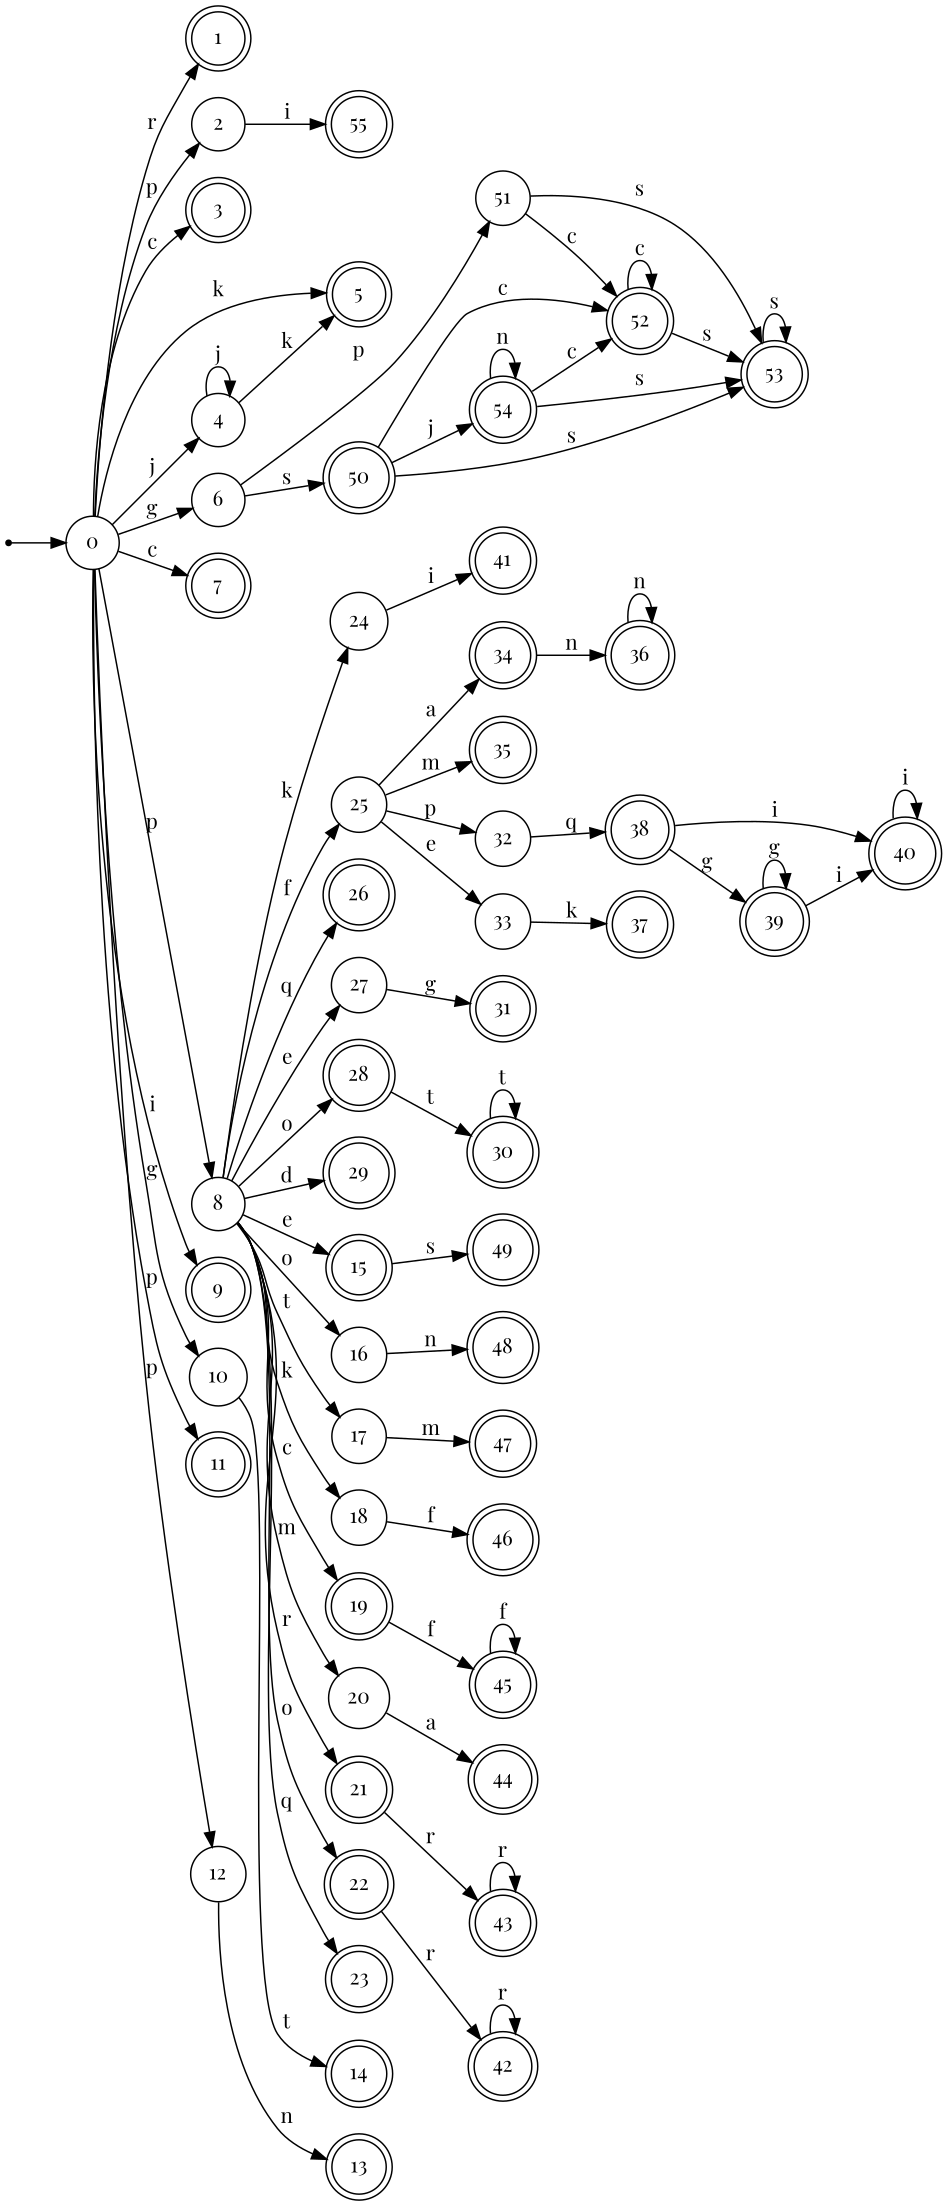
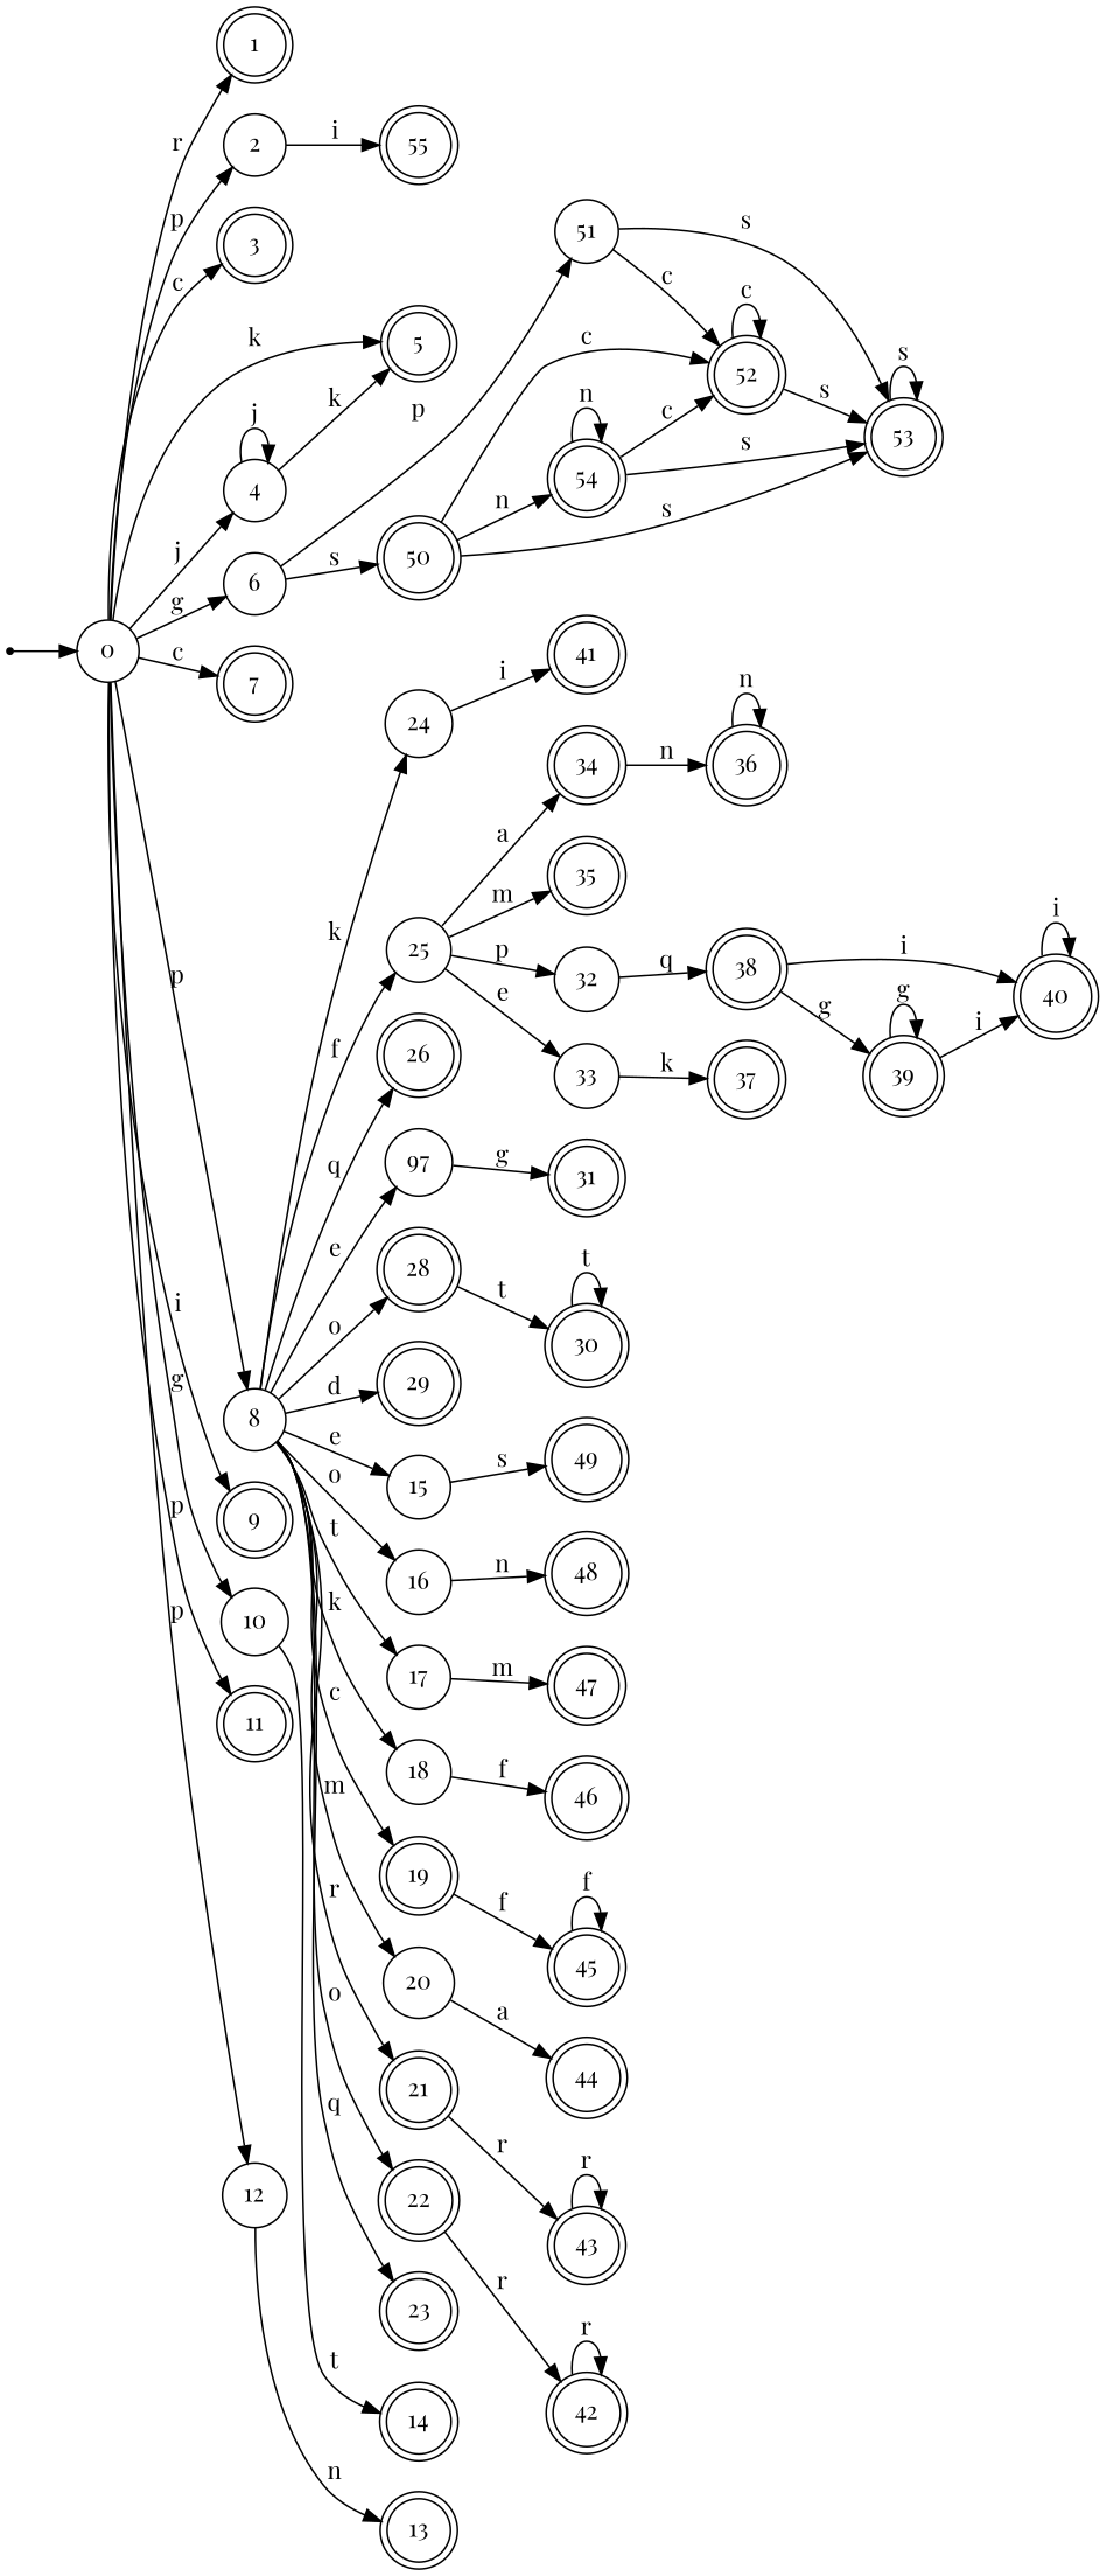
  digraph {
    fontname="Playfair Display"
    rankdir=LR
    node [fontname="Playfair Display" shape=doublecircle]
    edge [fontname="Playfair Display"]
    dummy0 [shape=point]
    0 [shape=circle]
    1
    2 [shape=circle]
    3
    4 [shape=circle]
    5
    6 [shape=circle]
    7
    8 [shape=circle]
    9
    10 [shape=circle]
    11
    12 [shape=circle]
    55
    50
    51 [shape=circle]
-   15
+   15 [shape=circle]
    16 [shape=circle]
    17 [shape=circle]
    18 [shape=circle]
    19
    20 [shape=circle]
    21
    22
    23
    24 [shape=circle]
    25 [shape=circle]
    26
-   27 [shape=circle]
+   27 [shape=circle label=97]
    28
    29
    14
    13
    52
    53
    54
    49
    48
    47
    46
    45
    44
    43
    42
    41
    32 [shape=circle]
    33 [shape=circle]
    34
    35
    31
    30
    38
    37
    36
    39
    40
    dummy0 -> 0
    0 -> 1 [label=r]
    0 -> 2 [label=p]
    0 -> 3 [label=c]
    0 -> 4 [label=j]
    0 -> 5 [label=k]
    0 -> 6 [label=g]
    0 -> 7 [label=c]
    0 -> 8 [label=p]
    0 -> 9 [label=i]
    0 -> 10 [label=g]
    0 -> 11 [label=p]
    0 -> 12 [label=p]
    2 -> 55 [label=i]
    4 -> 4 [label=j]
    4 -> 5 [label=k]
    6 -> 50 [label=s]
    6 -> 51 [label=p]
    8 -> 15 [label=e]
    8 -> 16 [label=o]
    8 -> 17 [label=t]
    8 -> 18 [label=k]
    8 -> 19 [label=c]
    8 -> 20 [label=m]
    8 -> 21 [label=r]
    8 -> 22 [label=o]
    8 -> 23 [label=q]
    8 -> 24 [label=k]
    8 -> 25 [label=f]
    8 -> 26 [label=q]
    8 -> 27 [label=e]
    8 -> 28 [label=o]
    8 -> 29 [label=d]
    10 -> 14 [label=t]
    12 -> 13 [label=n]
    50 -> 52 [label=c]
    50 -> 53 [label=s]
-   50 -> 54 [label=j]
+   50 -> 54 [label=n]
    51 -> 52 [label=c]
    51 -> 53 [label=s]
    15 -> 49 [label=s]
    16 -> 48 [label=n]
    17 -> 47 [label=m]
    18 -> 46 [label=f]
    19 -> 45 [label=f]
    20 -> 44 [label=a]
    21 -> 43 [label=r]
    22 -> 42 [label=r]
    24 -> 41 [label=i]
    25 -> 32 [label=p]
    25 -> 33 [label=e]
    25 -> 34 [label=a]
    25 -> 35 [label=m]
    27 -> 31 [label=g]
    28 -> 30 [label=t]
    52 -> 52 [label=c]
    52 -> 53 [label=s]
    53 -> 53 [label=s]
    54 -> 52 [label=c]
    54 -> 53 [label=s]
    54 -> 54 [label=n]
    45 -> 45 [label=f]
    43 -> 43 [label=r]
    42 -> 42 [label=r]
    32 -> 38 [label=q]
    33 -> 37 [label=k]
    34 -> 36 [label=n]
    30 -> 30 [label=t]
    38 -> 39 [label=g]
    38 -> 40 [label=i]
    36 -> 36 [label=n]
    39 -> 39 [label=g]
    39 -> 40 [label=i]
    40 -> 40 [label=i]
  }
